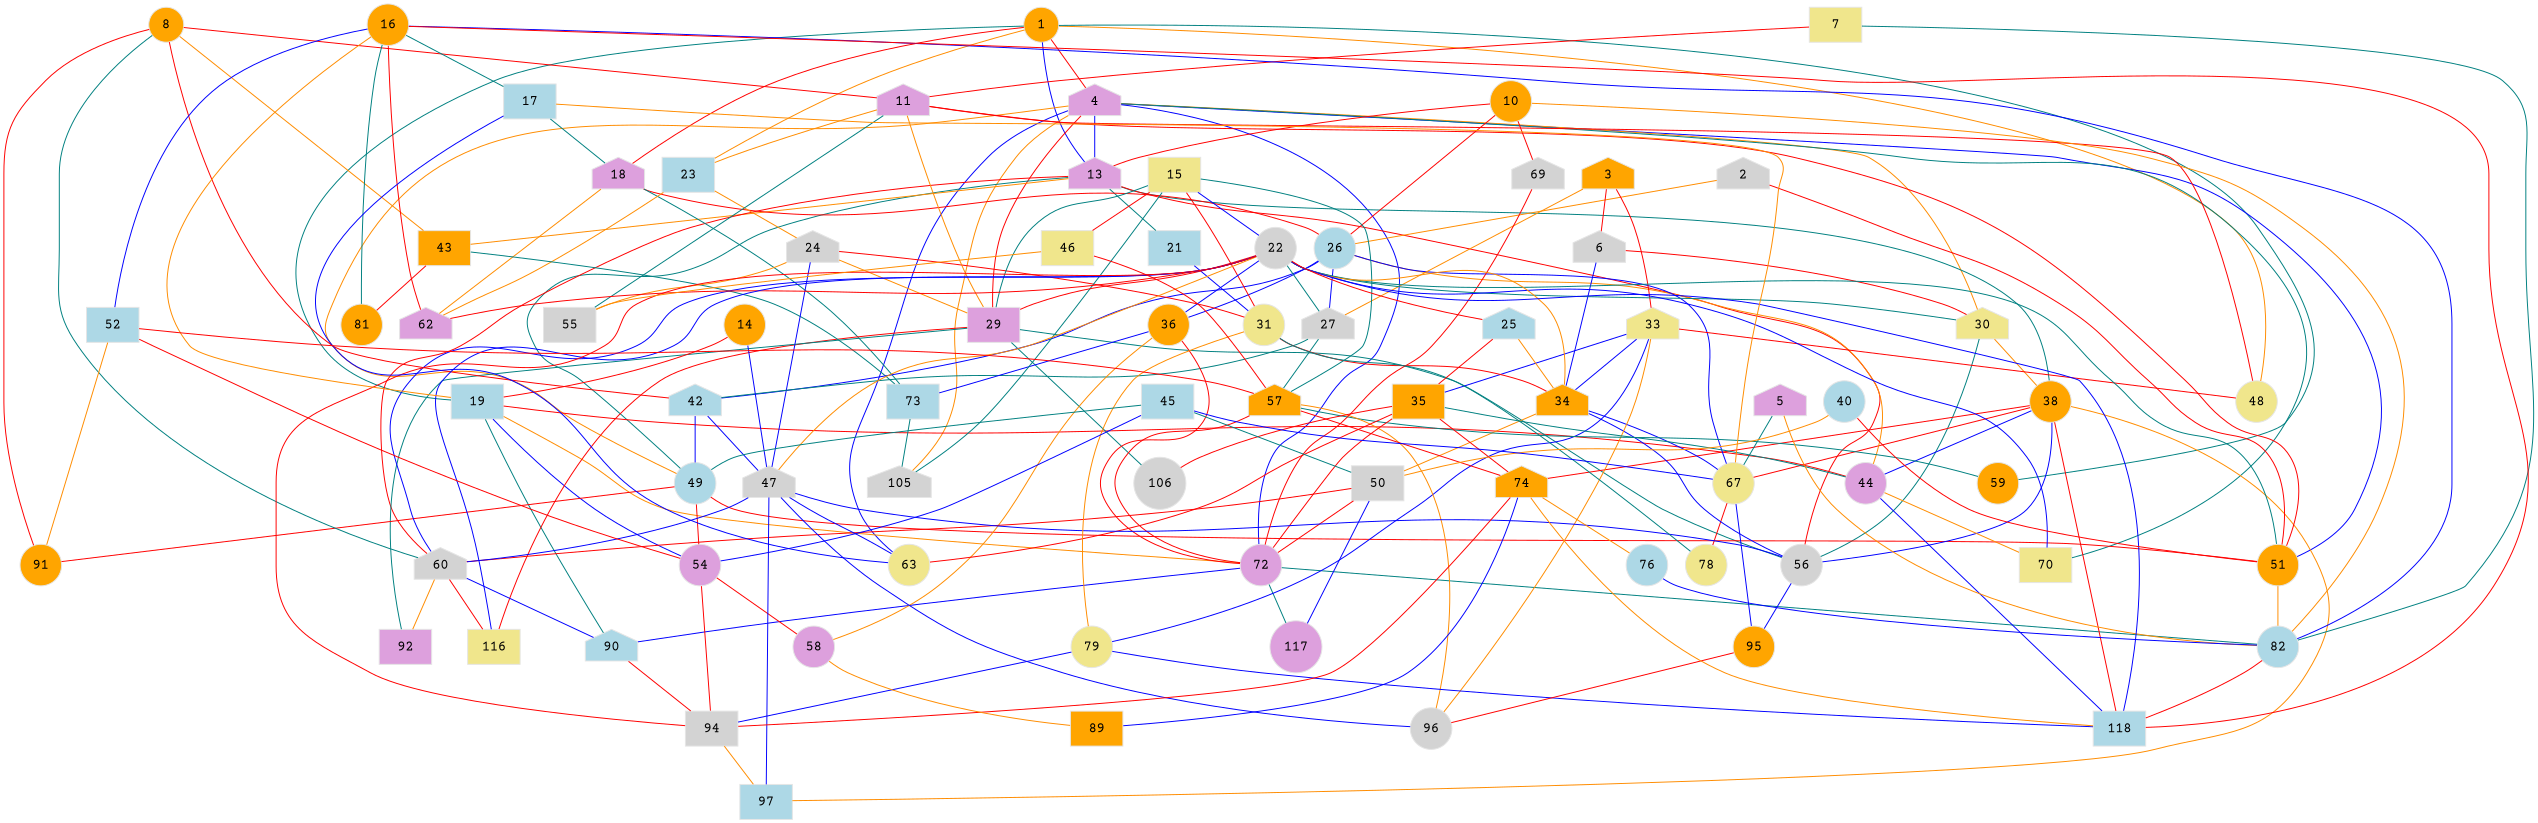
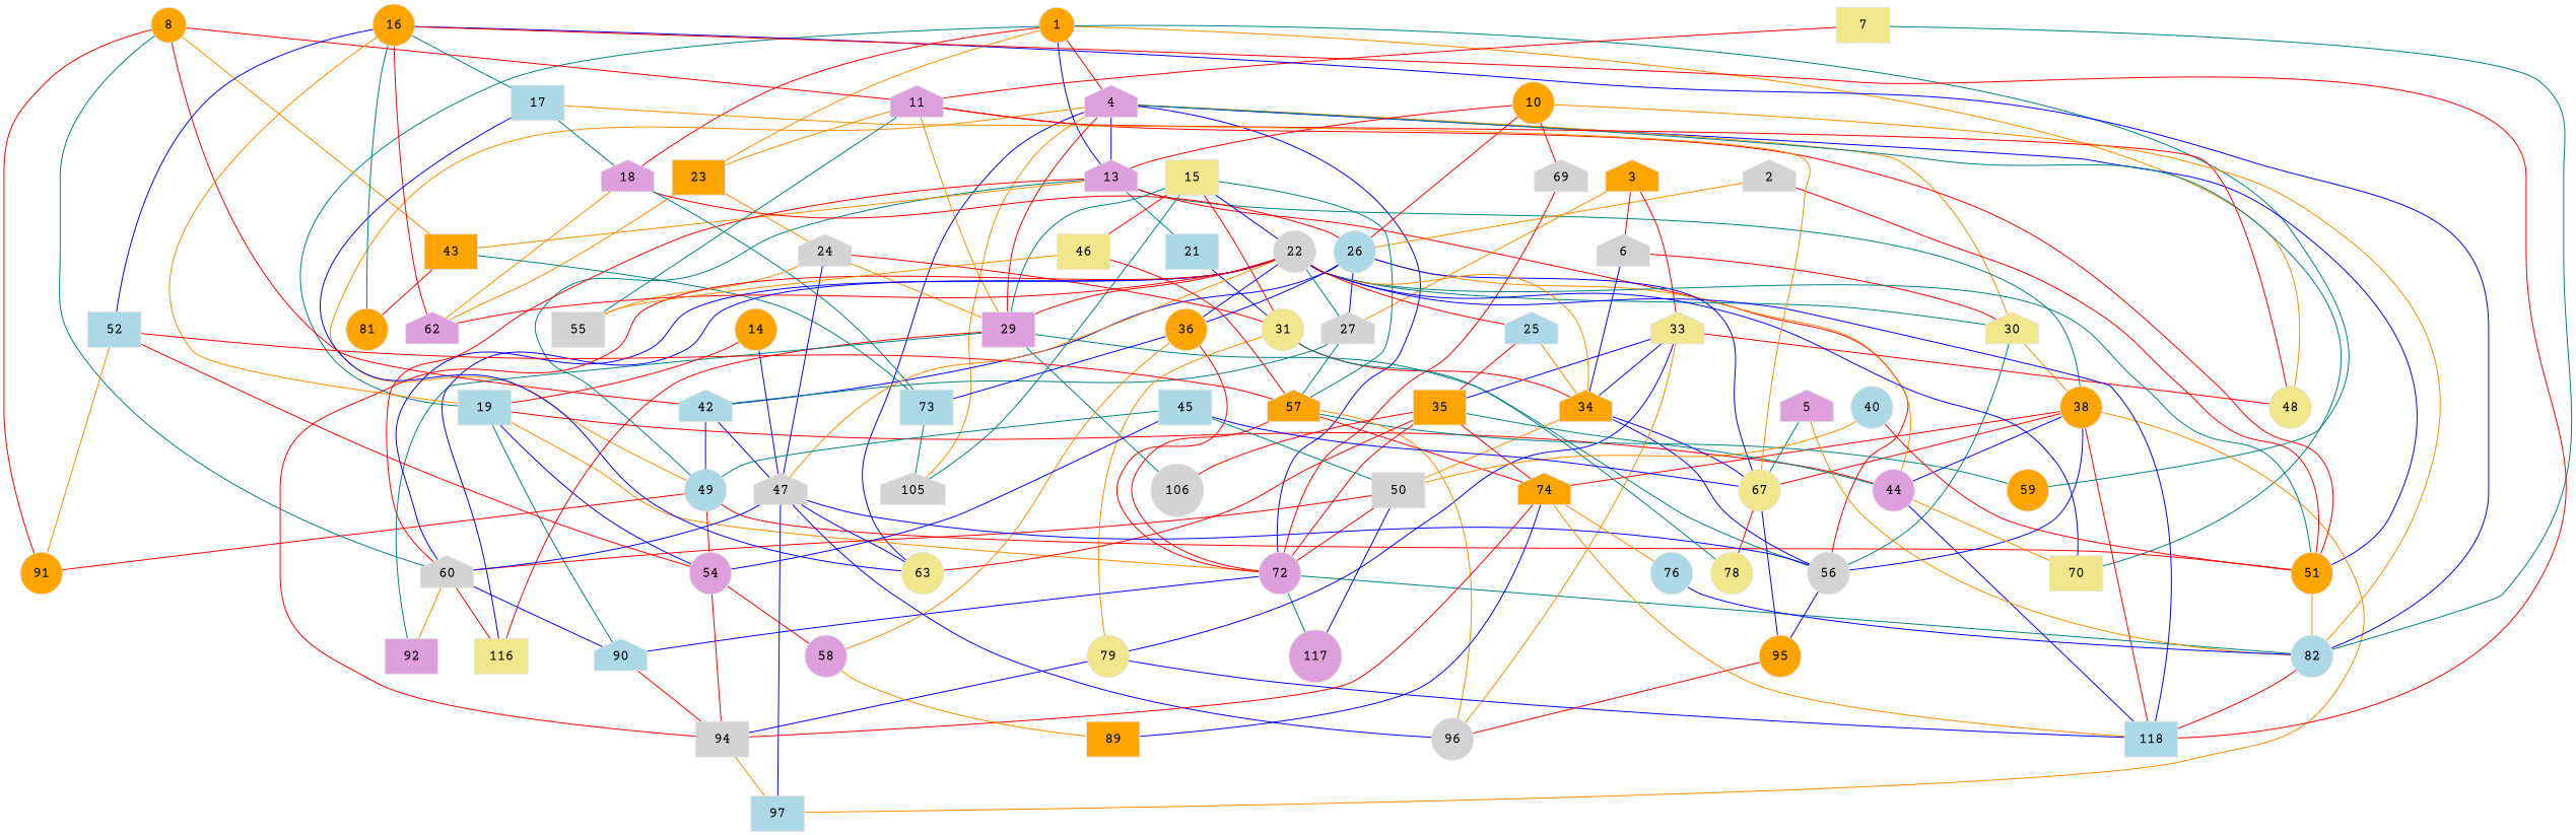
  graph {
    fontname="Courier Prime"
    node [color=gray90 fillcolor=orange fontname="Courier Prime" shape=circle style=filled]
    edge [color=red fontname="Courier Prime"]
    1 [super="+77"]
    4 [fillcolor=plum shape=house super="+12"]
    13 [fillcolor=plum shape=house super="+64"]
    18 [fillcolor=plum shape=house]
    19 [fillcolor=lightblue shape=box super="+71"]
-   23 [fillcolor=lightblue shape=box super="+28"]
+   23 [shape=box super="+28"]
    48 [fillcolor=khaki]
    59
    51 [super="+93"]
    29 [fillcolor=plum shape=box super="+111"]
    30 [fillcolor=khaki shape=house super="+107"]
    49 [fillcolor=lightblue super="+100"]
    63 [fillcolor=khaki]
    70 [fillcolor=khaki shape=box]
    72 [fillcolor=plum super="+112"]
    105 [fillcolor=lightgrey shape=house]
    43 [shape=box]
    60 [fillcolor=lightgrey shape=house super="+86"]
    21 [fillcolor=lightblue shape=box]
    38 [super="+114"]
    56 [fillcolor=lightgrey super="+88"]
    26 [fillcolor=lightblue]
    n23 [fillcolor=plum label=62 shape=house]
    73 [fillcolor=lightblue shape=box]
    44 [fillcolor=plum super="+66"]
    54 [fillcolor=plum super="+108"]
    90 [fillcolor=lightblue shape=house]
    24 [fillcolor=lightgrey shape=house super="+65"]
    2 [fillcolor=lightgrey shape=house]
    27 [fillcolor=lightgrey shape=house super="+62"]
    67 [fillcolor=khaki super="+83"]
    42 [fillcolor=lightblue shape=house super="+85"]
    36 [super="+87"]
    82 [fillcolor=lightblue super="+84"]
    6 [fillcolor=lightgrey shape=house super="+75"]
    34 [shape=house super="+53"]
    3 [shape=house]
    33 [fillcolor=khaki shape=house super="+61"]
    57 [shape=house super="+101"]
    35 [shape=box super="+104"]
    79 [fillcolor=khaki super="+109"]
    96 [fillcolor=lightgrey super="+103"]
    116 [fillcolor=khaki shape=box]
    92 [fillcolor=plum shape=box]
    106 [fillcolor=lightgrey]
    91
    117 [fillcolor=plum]
    78 [fillcolor=khaki]
    95 [super="+102"]
    5 [fillcolor=plum shape=house]
    118 [fillcolor=lightblue shape=box]
    50 [fillcolor=lightgrey shape=box super="+110"]
    11 [fillcolor=plum shape=house super="+39"]
    55 [fillcolor=lightgrey shape=box]
    7 [fillcolor=khaki shape=box]
    8 [super="+9"]
    47 [fillcolor=lightgrey shape=house super="+80"]
    81
    10 [super="+20"]
    69 [fillcolor=lightgrey shape=house]
    31 [fillcolor=khaki super="+37"]
    74 [shape=house super="+98"]
    97 [fillcolor=lightblue shape=box]
    14
    15 [fillcolor=khaki shape=box super="+99"]
    22 [fillcolor=lightgrey super="+32"]
    46 [fillcolor=khaki shape=box]
    25 [fillcolor=lightblue shape=house]
    94 [fillcolor=lightgrey shape=box super="+115"]
    16 [super="+41"]
    17 [fillcolor=lightblue shape=box super="+113"]
    52 [fillcolor=lightblue shape=box]
    58 [fillcolor=plum]
    89 [shape=box]
    76 [fillcolor=lightblue]
    40 [fillcolor=lightblue]
    45 [fillcolor=lightblue shape=box]
    1 -- 4
    1 -- 13 [color=blue]
    1 -- 18
    1 -- 19 [color=teal]
    1 -- 23 [color=darkorange]
    1 -- 48 [color=darkorange]
    1 -- 59 [color=teal]
    4 -- 13 [color=blue]
    4 -- 51 [color=blue]
    4 -- 29
    4 -- 30 [color=darkorange]
    4 -- 49 [color=darkorange]
    4 -- 63 [color=blue]
    4 -- 70 [color=teal]
    4 -- 72 [color=blue]
    4 -- 105 [color=darkorange]
    13 -- 49 [color=teal]
    13 -- 43 [color=darkorange]
    13 -- 60
    13 -- 21 [color=teal]
    13 -- 38 [color=teal]
    13 -- 56
    18 -- 26
    18 -- n23 [color=darkorange]
    18 -- 73 [color=teal]
    19 -- 72 [color=darkorange]
    19 -- 44
    19 -- 54 [color=blue]
    19 -- 90 [color=teal]
    23 -- n23 [color=darkorange]
    23 -- 24 [color=darkorange]
    51 -- 82 [color=darkorange]
    29 -- 56 [color=teal]
    29 -- 116
    29 -- 92 [color=teal]
    29 -- 106 [color=teal]
    30 -- 38 [color=darkorange]
    30 -- 56 [color=teal]
    49 -- 51
    49 -- 54
    49 -- 91
    72 -- 90 [color=blue]
    72 -- 82 [color=teal]
    72 -- 117 [color=teal]
    43 -- 73 [color=teal]
    43 -- 81
    60 -- 90 [color=blue]
    60 -- 116
    60 -- 92 [color=darkorange]
    21 -- 31 [color=blue]
    38 -- 56 [color=blue]
    38 -- 44 [color=blue]
    38 -- 67
    38 -- 118
    38 -- 74
    38 -- 97 [color=darkorange]
    56 -- 95 [color=blue]
    26 -- 44 [color=darkorange]
    26 -- 27 [color=blue]
    26 -- 67 [color=blue]
    26 -- 42 [color=blue]
    26 -- 36 [color=blue]
    73 -- 105 [color=teal]
    44 -- 70 [color=darkorange]
    44 -- 118 [color=blue]
    54 -- 94
    54 -- 58
    90 -- 94
    24 -- 29 [color=darkorange]
    24 -- 55 [color=darkorange]
    24 -- 47 [color=blue]
    24 -- 31
    2 -- 51
    2 -- 26 [color=darkorange]
    27 -- 42 [color=teal]
    27 -- 57 [color=teal]
    67 -- 78
    67 -- 95 [color=blue]
    42 -- 49 [color=blue]
    42 -- 47 [color=blue]
    36 -- 72 [weight=2]
    36 -- 73 [color=blue]
    36 -- 58 [color=darkorange]
    82 -- 118
    6 -- 30
    6 -- 34 [color=blue]
    34 -- 56 [color=blue]
    34 -- 67 [color=blue]
    34 -- 50 [color=darkorange]
    3 -- 27 [color=darkorange]
    3 -- 6
    3 -- 33
    33 -- 48
    33 -- 34 [color=blue]
    33 -- 35 [color=blue]
    33 -- 79 [color=blue]
    33 -- 96 [color=darkorange]
    57 -- 59 [color=teal]
    57 -- 72
    57 -- 96 [color=darkorange weight=2]
    57 -- 74
    35 -- 63
    35 -- 72 [weight=2]
    35 -- 44 [color=teal]
    35 -- 106
    35 -- 74
    79 -- 118 [color=blue]
    79 -- 94 [color=blue]
    95 -- 96
    5 -- 67 [color=teal]
    5 -- 82 [color=darkorange]
    50 -- 72
    50 -- 60
    50 -- 117 [color=blue]
    11 -- 23 [color=darkorange]
    11 -- 48
    11 -- 51
    11 -- 29 [color=darkorange]
    11 -- 55 [color=teal]
    7 -- 82 [color=teal]
    7 -- 11
    8 -- 43 [color=darkorange]
    8 -- 60 [color=teal]
    8 -- 42
    8 -- 91
    8 -- 11
    47 -- 63 [color=blue]
    47 -- 60 [color=blue]
    47 -- 56 [color=blue]
    47 -- 96 [color=blue]
    47 -- 97 [color=blue]
    10 -- 13
    10 -- 26
    10 -- 82 [color=darkorange]
    10 -- 69
    69 -- 72
    31 -- 34
    31 -- 79 [color=darkorange]
    31 -- 78 [color=teal]
    74 -- 118 [color=darkorange]
    74 -- 94
    74 -- 89 [color=blue]
    74 -- 76 [color=darkorange]
    14 -- 19
    14 -- 47 [color=blue]
    15 -- 29 [color=teal]
    15 -- 105 [color=teal]
    15 -- 57 [color=teal]
    15 -- 31
    15 -- 22 [color=blue]
    15 -- 46
    22 -- 51 [color=teal]
    22 -- 29
    22 -- 30 [color=teal]
    22 -- 70 [color=blue]
    22 -- 60 [color=blue]
    22 -- n23
    22 -- 27 [color=teal]
    22 -- 36 [color=blue]
    22 -- 34 [color=darkorange]
    22 -- 116 [color=blue]
    22 -- 118 [color=blue]
    22 -- 47 [color=darkorange]
    22 -- 25
    22 -- 94
    46 -- 57
    46 -- 55 [color=darkorange]
    25 -- 34 [color=darkorange]
    25 -- 35
    94 -- 97 [color=darkorange]
    16 -- 19 [color=darkorange]
    16 -- n23
    16 -- 82 [color=blue]
    16 -- 118
    16 -- 81 [color=teal]
    16 -- 17 [color=teal]
    16 -- 52 [color=blue]
    17 -- 18 [color=teal]
    17 -- 63 [color=blue]
    17 -- 67 [color=darkorange]
    52 -- 54
    52 -- 57
    52 -- 91 [color=darkorange]
    58 -- 89 [color=darkorange]
    76 -- 82 [color=blue]
    40 -- 51
    40 -- 50 [color=darkorange]
    45 -- 49 [color=teal]
    45 -- 54 [color=blue]
    45 -- 67 [color=blue]
    45 -- 50 [color=teal]
  }
